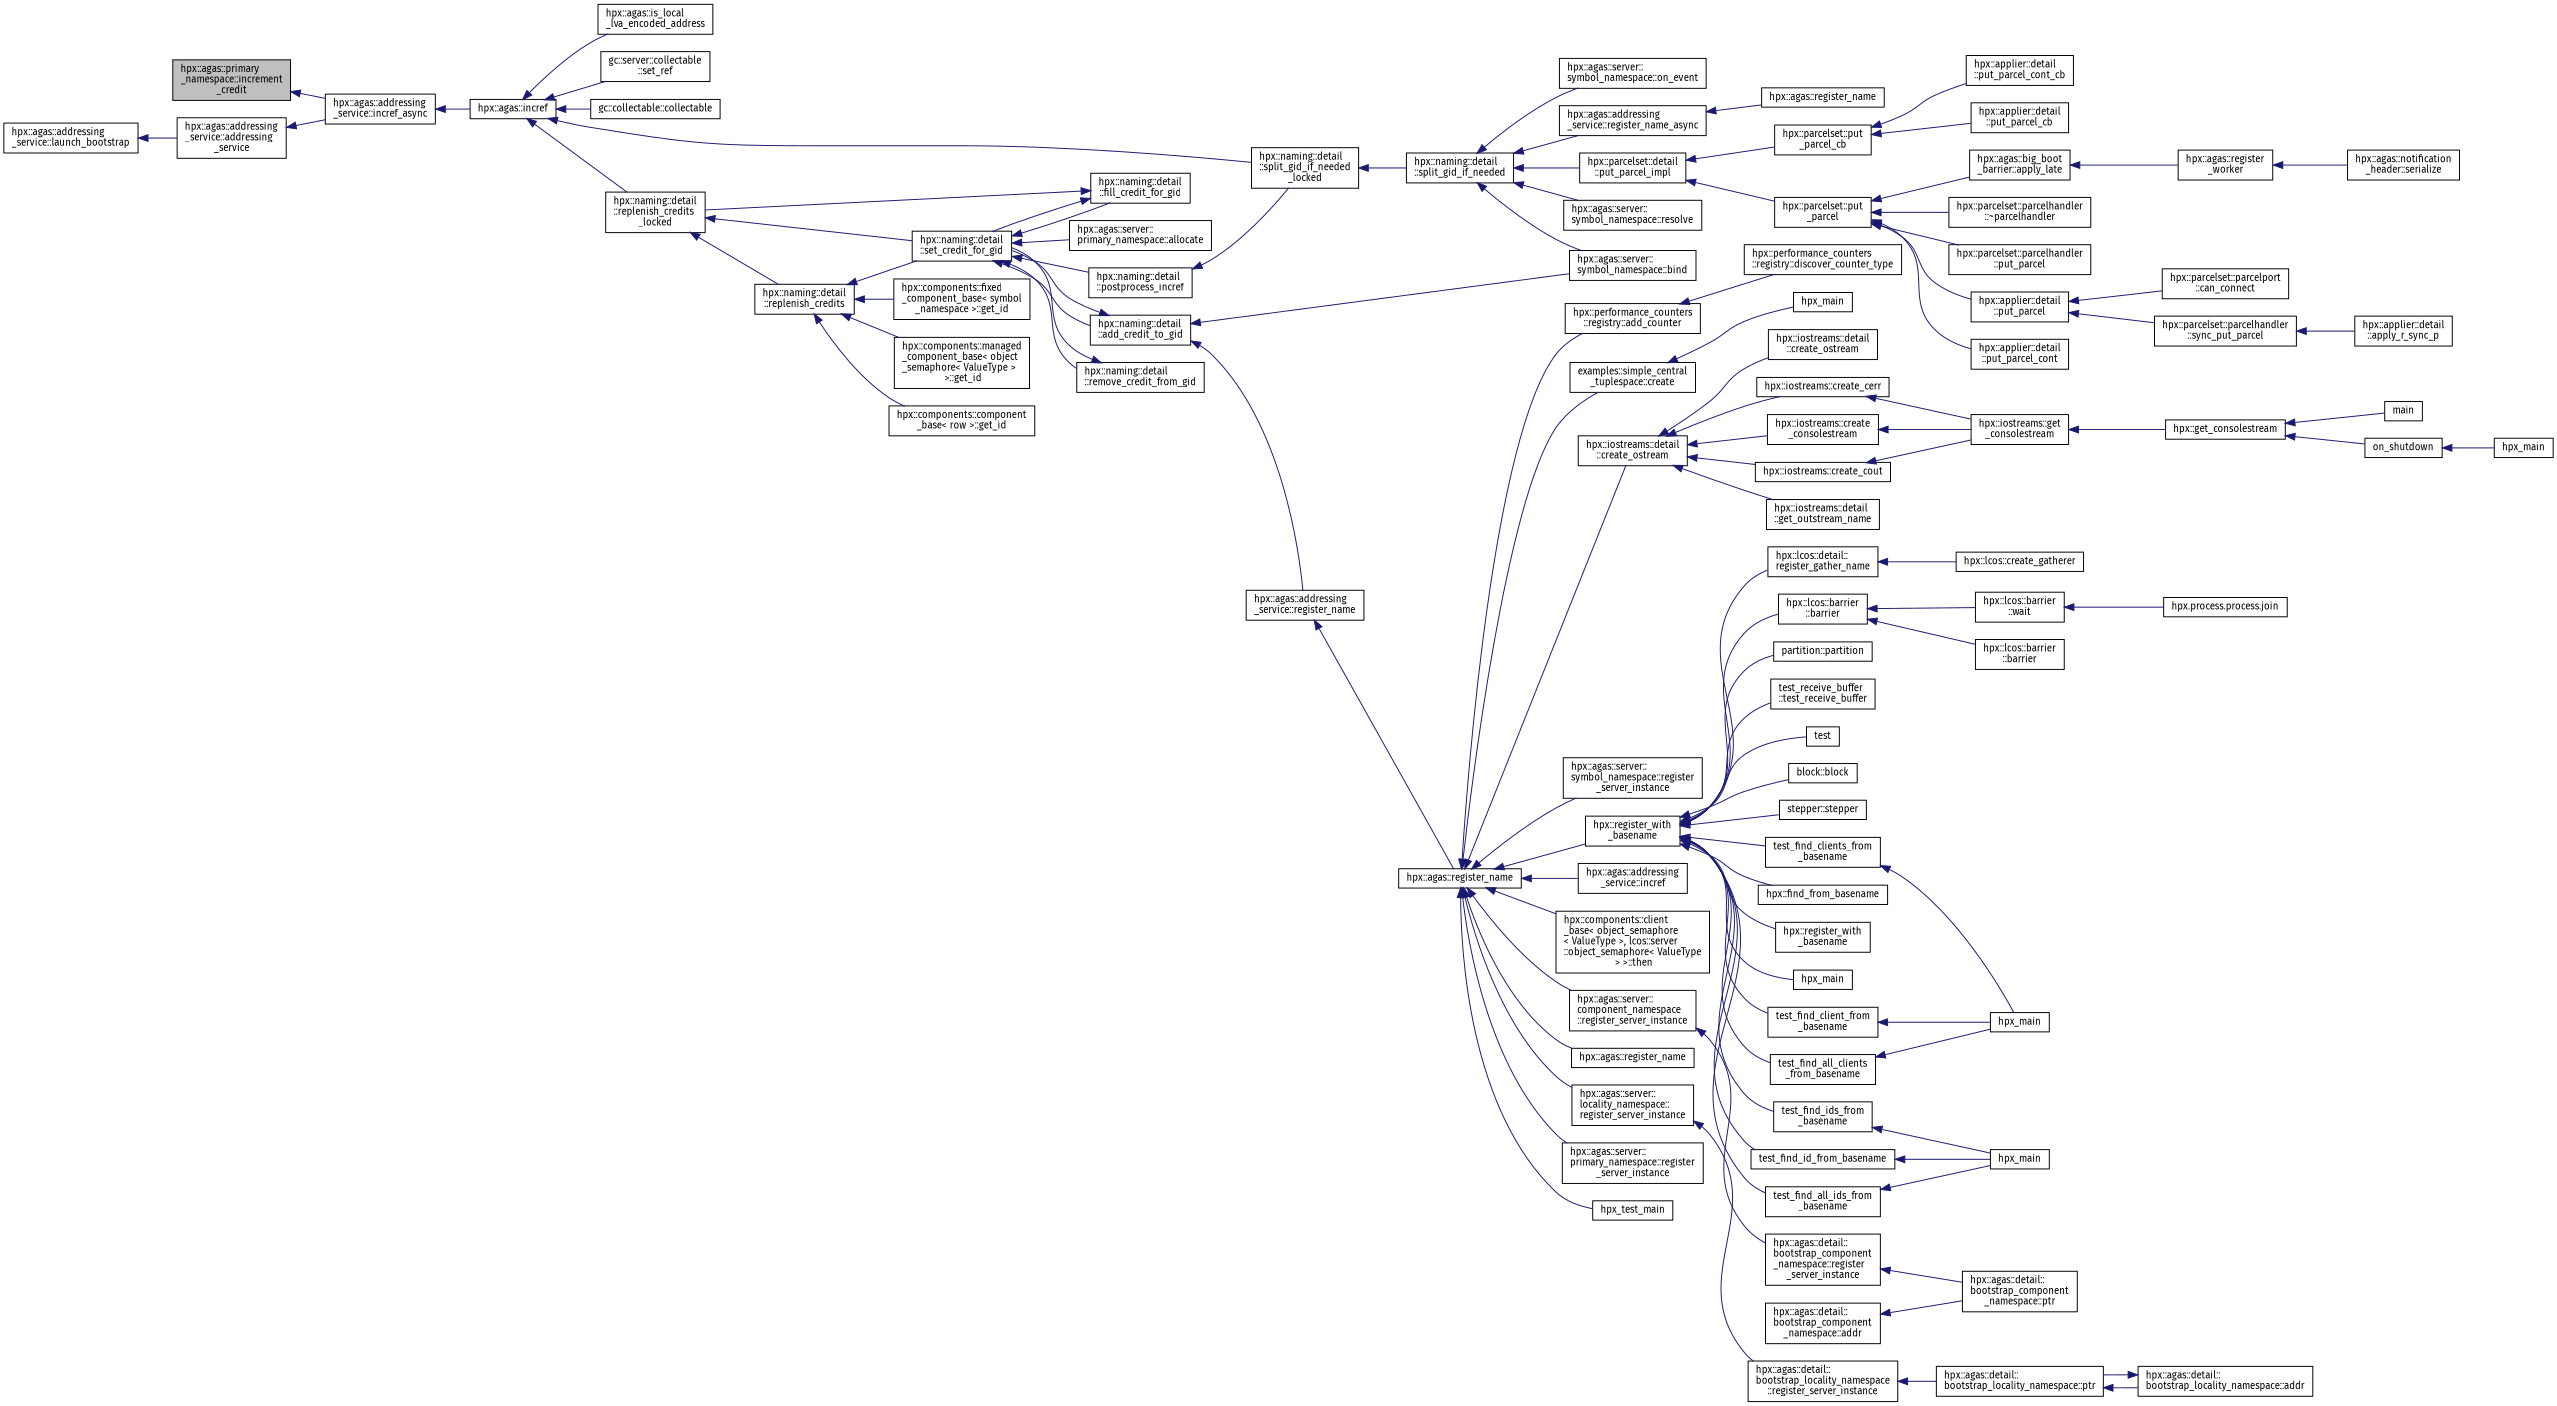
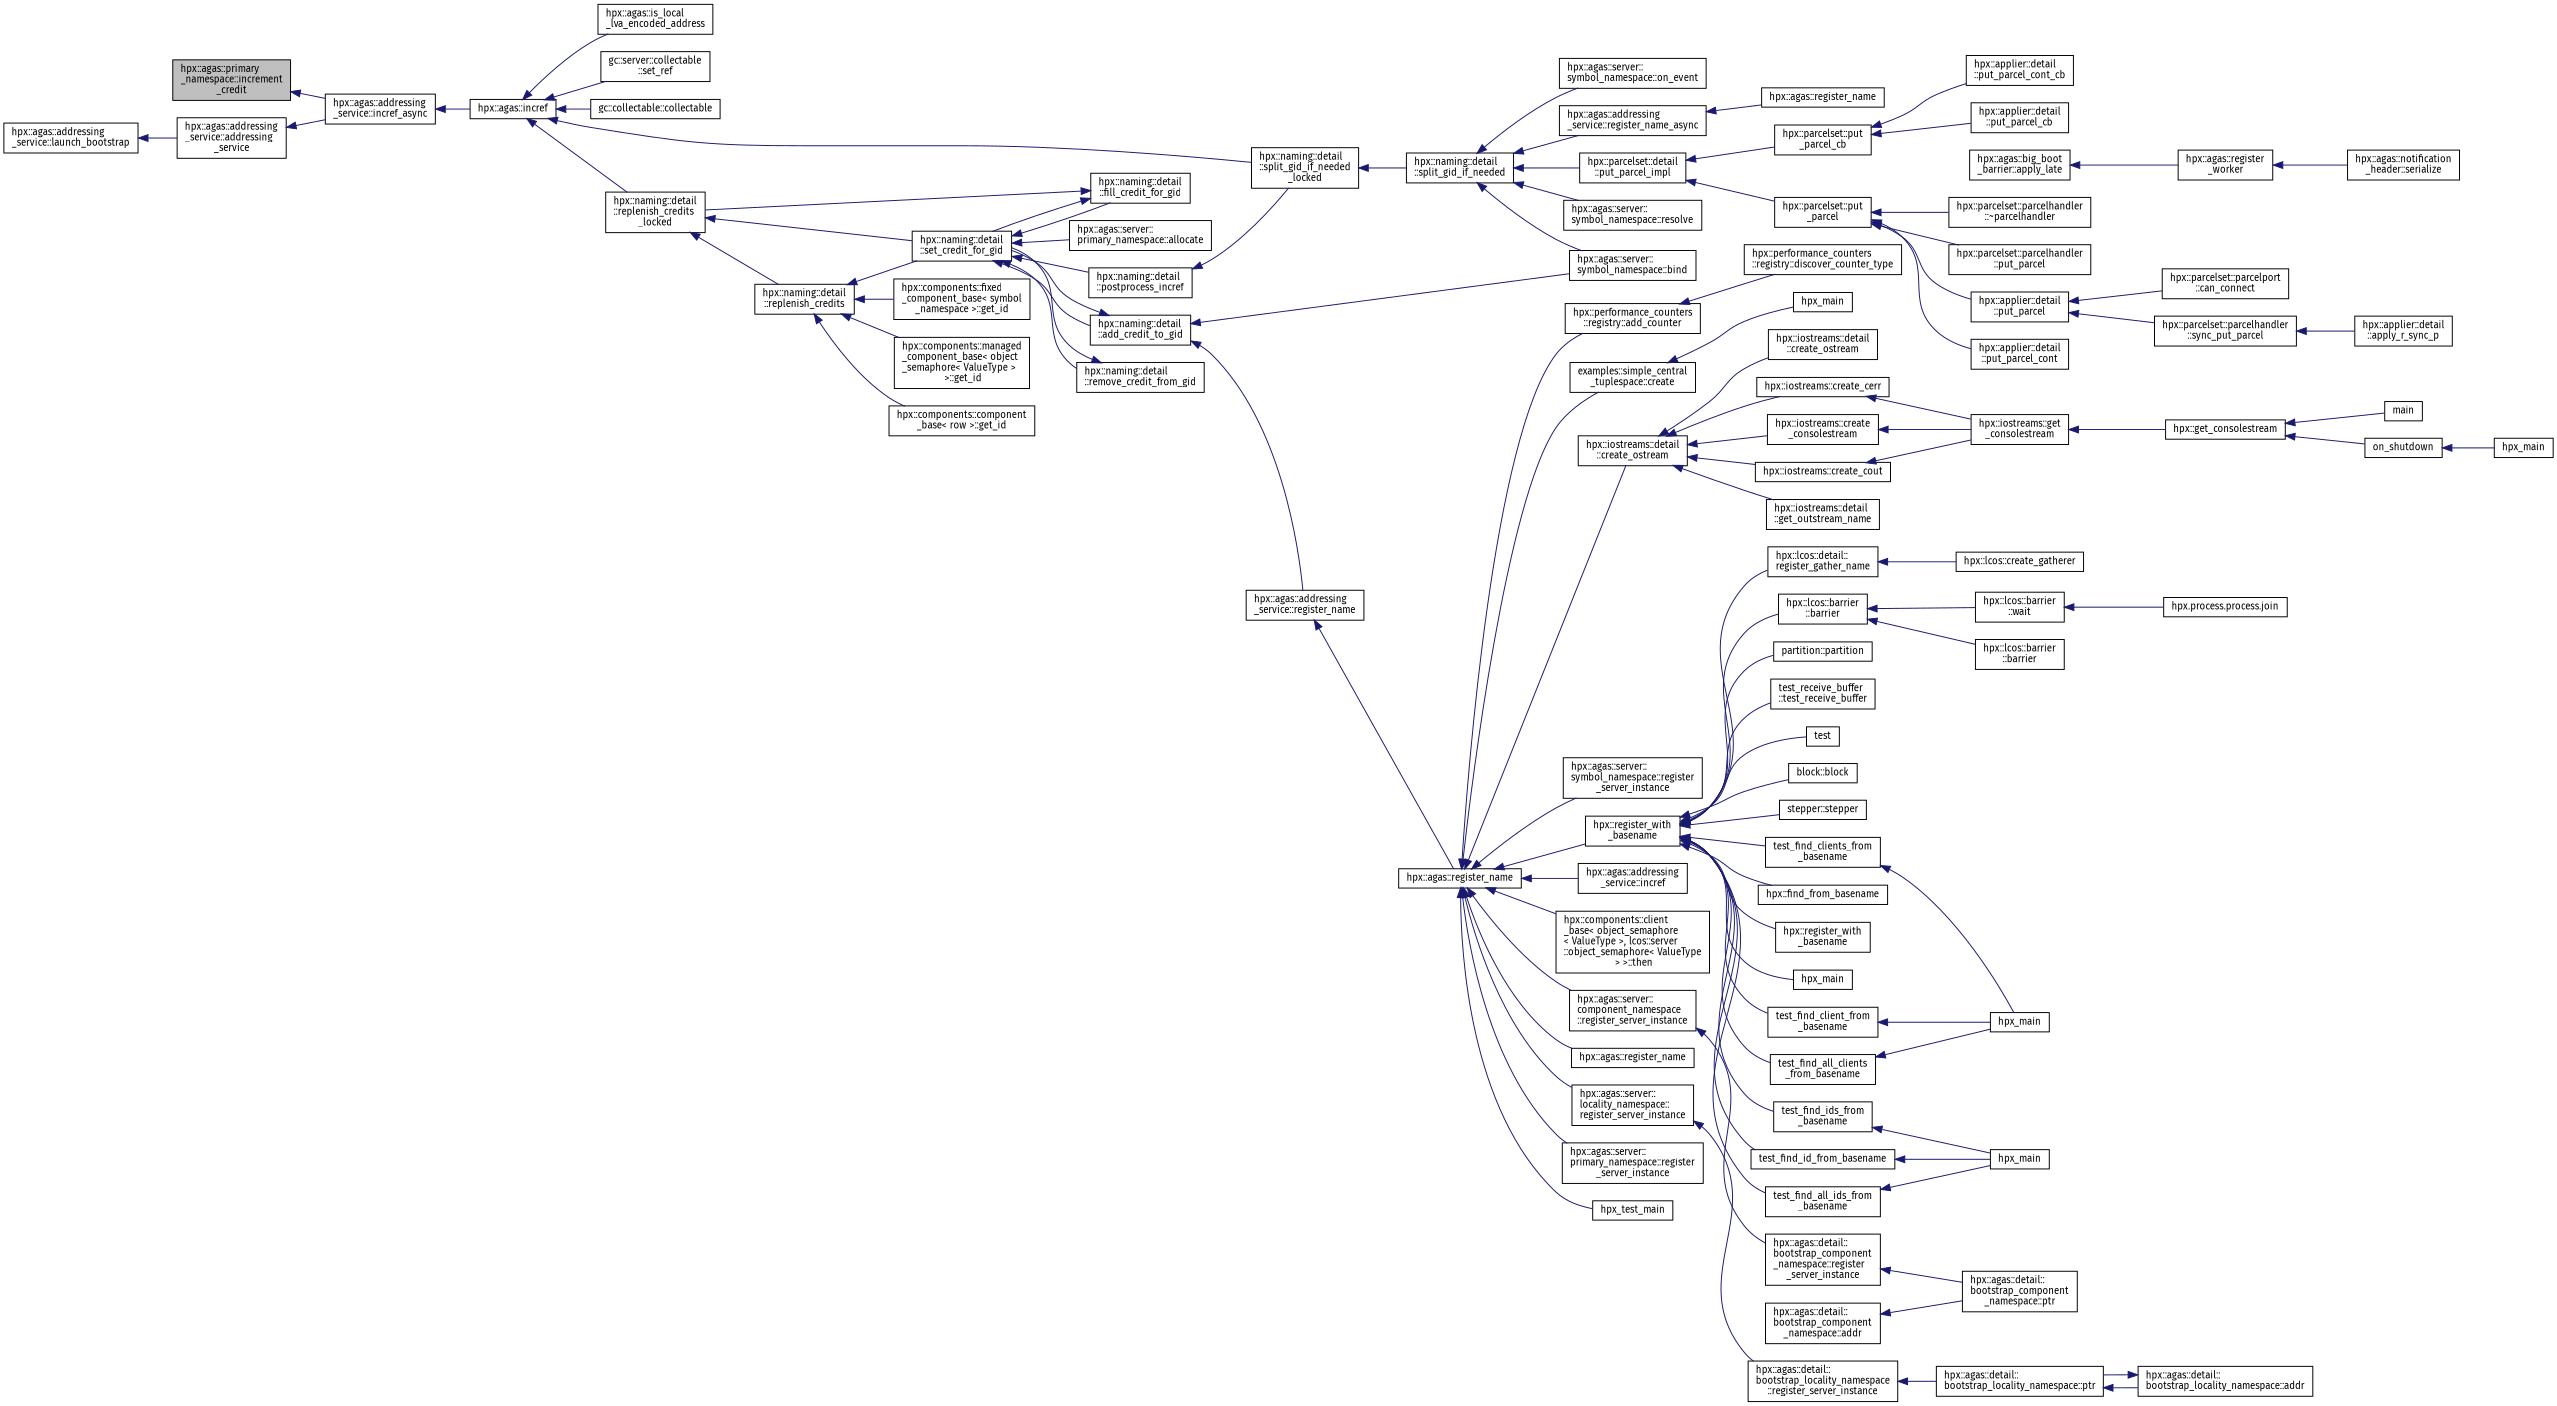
  digraph {
    fontname="Fira Sans"
    rankdir=LR
    node [color=black fillcolor=white fontname="Fira Sans" fontsize=10 shape=record style=filled]
    edge [color=midnightblue dir=back fontname="Fira Sans" fontsize=10 labelfontname=Helvetica labelfontsize=10 style=solid]
    n1 [fillcolor=grey75 fontcolor=black height=0.2 label="hpx::agas::primary\l_namespace::increment\l_credit" width=0.4]
    n2 [height=0.2 label="hpx::agas::addressing\l_service::incref_async" width=0.4]
    n3 [height=0.2 label="hpx::agas::incref" width=0.4]
    n4 [height=0.2 label="hpx::agas::is_local\l_lva_encoded_address" width=0.4]
    n5 [height=0.2 label="gc::server::collectable\l::set_ref" width=0.4]
    n6 [height=0.2 label="gc::collectable::collectable" width=0.4]
    n7 [height=0.2 label="hpx::naming::detail\l::split_gid_if_needed\l_locked" width=0.4]
    n8 [height=0.2 label="hpx::naming::detail\l::replenish_credits\l_locked" width=0.4]
    n9 [height=0.2 label="hpx::naming::detail\l::split_gid_if_needed" width=0.4]
    n10 [height=0.2 label="hpx::naming::detail\l::replenish_credits" width=0.4]
    n11 [height=0.2 label="hpx::naming::detail\l::set_credit_for_gid" width=0.4]
    n12 [height=0.2 label="hpx::agas::addressing\l_service::register_name_async" width=0.4]
    n13 [height=0.2 label="hpx::parcelset::detail\l::put_parcel_impl" width=0.4]
    n14 [height=0.2 label="hpx::agas::server::\lsymbol_namespace::bind" width=0.4]
    n15 [height=0.2 label="hpx::agas::server::\lsymbol_namespace::resolve" width=0.4]
    n16 [height=0.2 label="hpx::agas::server::\lsymbol_namespace::on_event" width=0.4]
    n17 [height=0.2 label="hpx::agas::register_name" width=0.4]
    n18 [height=0.2 label="hpx::parcelset::put\l_parcel" width=0.4]
    n19 [height=0.2 label="hpx::parcelset::put\l_parcel_cb" width=0.4]
    n20 [height=0.2 label="hpx::applier::detail\l::put_parcel" width=0.4]
    n21 [height=0.2 label="hpx::applier::detail\l::put_parcel_cont" width=0.4]
    n22 [height=0.2 label="hpx::agas::big_boot\l_barrier::apply_late" width=0.4]
    n23 [height=0.2 label="hpx::parcelset::parcelhandler\l::~parcelhandler" width=0.4]
    n24 [height=0.2 label="hpx::parcelset::parcelhandler\l::put_parcel" width=0.4]
    n25 [height=0.2 label="hpx::applier::detail\l::put_parcel_cb" width=0.4]
    n26 [height=0.2 label="hpx::applier::detail\l::put_parcel_cont_cb" width=0.4]
    n27 [height=0.2 label="hpx::parcelset::parcelhandler\l::sync_put_parcel" width=0.4]
    n28 [height=0.2 label="hpx::parcelset::parcelport\l::can_connect" width=0.4]
    n29 [height=0.2 label="hpx::agas::register\l_worker" width=0.4]
    n30 [height=0.2 label="hpx::applier::detail\l::apply_r_sync_p" width=0.4]
    n31 [height=0.2 label="hpx::agas::notification\l_header::serialize" width=0.4]
    n32 [height=0.2 label="hpx::components::component\l_base\< row \>::get_id" width=0.4]
    n33 [height=0.2 label="hpx::components::fixed\l_component_base\< symbol\l_namespace \>::get_id" width=0.4]
    n34 [height=0.2 label="hpx::components::managed\l_component_base\< object\l_semaphore\< ValueType \>\l \>::get_id" width=0.4]
    n35 [height=0.2 label="hpx::naming::detail\l::postprocess_incref" width=0.4]
    n36 [height=0.2 label="hpx::naming::detail\l::add_credit_to_gid" width=0.4]
    n37 [height=0.2 label="hpx::naming::detail\l::remove_credit_from_gid" width=0.4]
    n38 [height=0.2 label="hpx::naming::detail\l::fill_credit_for_gid" width=0.4]
    n39 [height=0.2 label="hpx::agas::server::\lprimary_namespace::allocate" width=0.4]
    n40 [height=0.2 label="hpx::agas::addressing\l_service::register_name" width=0.4]
    n41 [height=0.2 label="hpx::agas::register_name" width=0.4]
    n42 [height=0.2 label="hpx::agas::addressing\l_service::launch_bootstrap" width=0.4]
    n43 [height=0.2 label="hpx::agas::addressing\l_service::addressing\l_service" width=0.4]
    n44 [height=0.2 label="hpx::register_with\l_basename" width=0.4]
    n45 [height=0.2 label="hpx::agas::addressing\l_service::incref" width=0.4]
    n46 [height=0.2 label="hpx::components::client\l_base\< object_semaphore\l\< ValueType \>, lcos::server\l::object_semaphore\< ValueType\l \> \>::then" width=0.4]
    n47 [height=0.2 label="hpx::agas::server::\lcomponent_namespace\l::register_server_instance" width=0.4]
    n48 [height=0.2 label="hpx::agas::register_name" width=0.4]
    n49 [height=0.2 label="hpx::agas::server::\llocality_namespace::\lregister_server_instance" width=0.4]
    n50 [height=0.2 label="hpx::agas::server::\lprimary_namespace::register\l_server_instance" width=0.4]
    n51 [height=0.2 label=hpx_test_main width=0.4]
    n52 [height=0.2 label="hpx::performance_counters\l::registry::add_counter" width=0.4]
    n53 [height=0.2 label="examples::simple_central\l_tuplespace::create" width=0.4]
    n54 [height=0.2 label="hpx::iostreams::detail\l::create_ostream" width=0.4]
    n55 [height=0.2 label="hpx::agas::server::\lsymbol_namespace::register\l_server_instance" width=0.4]
    n56 [height=0.2 label="stepper::stepper" width=0.4]
    n57 [height=0.2 label="hpx::lcos::barrier\l::barrier" width=0.4]
    n58 [height=0.2 label="hpx::find_from_basename" width=0.4]
    n59 [height=0.2 label="hpx::register_with\l_basename" width=0.4]
    n60 [height=0.2 label=hpx_main width=0.4]
    n61 [height=0.2 label="test_find_all_clients\l_from_basename" width=0.4]
    n62 [height=0.2 label="test_find_clients_from\l_basename" width=0.4]
    n63 [height=0.2 label="test_find_client_from\l_basename" width=0.4]
    n64 [height=0.2 label="test_find_all_ids_from\l_basename" width=0.4]
    n65 [height=0.2 label="test_find_ids_from\l_basename" width=0.4]
    n66 [height=0.2 label=test_find_id_from_basename width=0.4]
    n67 [height=0.2 label="hpx::lcos::detail::\lregister_gather_name" width=0.4]
    n68 [height=0.2 label="partition::partition" width=0.4]
    n69 [height=0.2 label="test_receive_buffer\l::test_receive_buffer" width=0.4]
    n70 [height=0.2 label=test width=0.4]
    n71 [height=0.2 label="block::block" width=0.4]
    n72 [height=0.2 label="hpx::agas::detail::\lbootstrap_component\l_namespace::register\l_server_instance" width=0.4]
    n73 [height=0.2 label="hpx::agas::detail::\lbootstrap_locality_namespace\l::register_server_instance" width=0.4]
    n74 [height=0.2 label="hpx::performance_counters\l::registry::discover_counter_type" width=0.4]
    n75 [height=0.2 label=hpx_main width=0.4]
    n76 [height=0.2 label="hpx::iostreams::detail\l::get_outstream_name" width=0.4]
    n77 [height=0.2 label="hpx::iostreams::detail\l::create_ostream" width=0.4]
    n78 [height=0.2 label="hpx::iostreams::create_cout" width=0.4]
    n79 [height=0.2 label="hpx::iostreams::create_cerr" width=0.4]
    n80 [height=0.2 label="hpx::iostreams::create\l_consolestream" width=0.4]
    n81 [height=0.2 label="hpx::lcos::barrier\l::barrier" width=0.4]
    n82 [height=0.2 label="hpx::lcos::barrier\l::wait" width=0.4]
    n83 [height=0.2 label=hpx_main width=0.4]
    n84 [height=0.2 label=hpx_main width=0.4]
    n85 [height=0.2 label="hpx::lcos::create_gatherer" width=0.4]
    n86 [height=0.2 label="hpx.process.process.join" width=0.4]
    n87 [height=0.2 label="hpx::agas::detail::\lbootstrap_component\l_namespace::ptr" width=0.4]
    n88 [height=0.2 label="hpx::agas::detail::\lbootstrap_component\l_namespace::addr" width=0.4]
    n89 [height=0.2 label="hpx::agas::detail::\lbootstrap_locality_namespace::ptr" width=0.4]
    n90 [height=0.2 label="hpx::agas::detail::\lbootstrap_locality_namespace::addr" width=0.4]
    n91 [height=0.2 label="hpx::iostreams::get\l_consolestream" width=0.4]
    n92 [height=0.2 label="hpx::get_consolestream" width=0.4]
    n93 [height=0.2 label=main width=0.4]
    n94 [height=0.2 label=on_shutdown width=0.4]
    n95 [height=0.2 label=hpx_main width=0.4]
    n1 -> n2
    n2 -> n3
    n3 -> n4
    n3 -> n5
    n3 -> n6
    n3 -> n7
    n3 -> n8
    n7 -> n9
    n8 -> n10
    n8 -> n11
    n9 -> n12
    n9 -> n13
    n9 -> n14
    n9 -> n15
    n9 -> n16
    n10 -> n11
    n10 -> n32
    n10 -> n33
    n10 -> n34
    n11 -> n35
    n11 -> n36
    n11 -> n37
    n11 -> n38
    n11 -> n39
    n12 -> n17
    n13 -> n18
    n13 -> n19
    n18 -> n20
    n18 -> n21
-   n18 -> n22
    n18 -> n23
    n18 -> n24
    n19 -> n25
    n19 -> n26
    n20 -> n27
    n20 -> n28
    n22 -> n29
    n27 -> n30
    n29 -> n31
    n35 -> n7
    n36 -> n11
    n36 -> n14
    n36 -> n40
    n37 -> n11
    n38 -> n8
    n38 -> n11
    n40 -> n41
    n41 -> n44
    n41 -> n45
    n41 -> n46
    n41 -> n47
    n41 -> n48
    n41 -> n49
    n41 -> n50
    n41 -> n51
    n41 -> n52
    n41 -> n53
    n41 -> n54
    n41 -> n55
    n42 -> n43
    n43 -> n2
    n44 -> n56
    n44 -> n57
    n44 -> n58
    n44 -> n59
    n44 -> n60
    n44 -> n61
    n44 -> n62
    n44 -> n63
    n44 -> n64
    n44 -> n65
    n44 -> n66
    n44 -> n67
    n44 -> n68
    n44 -> n69
    n44 -> n70
    n44 -> n71
    n47 -> n72
    n49 -> n73
    n52 -> n74
    n53 -> n75
    n54 -> n76
    n54 -> n77
    n54 -> n78
    n54 -> n79
    n54 -> n80
    n57 -> n81
    n57 -> n82
    n61 -> n83
    n62 -> n83
    n63 -> n83
    n64 -> n84
    n65 -> n84
    n66 -> n84
    n67 -> n85
    n72 -> n87
    n73 -> n89
    n78 -> n91
    n79 -> n91
    n80 -> n91
    n82 -> n86
    n88 -> n87
    n89 -> n90
    n90 -> n89
    n91 -> n92
    n92 -> n93
    n92 -> n94
    n94 -> n95
  }
